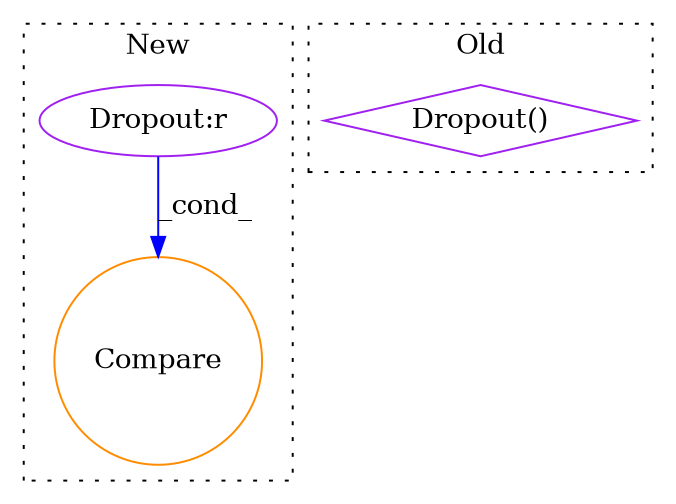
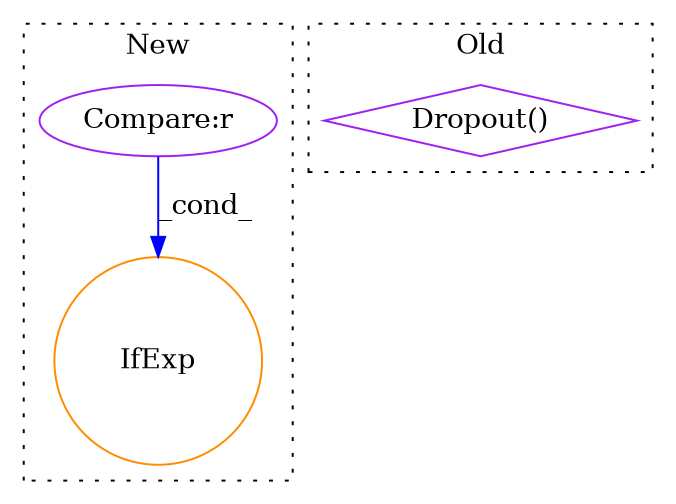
  digraph {
    node [color=purple]
-   n1 [a=51 l="4,6" label=Compare s="2311,2334" shape=circle color=darkorange]
-   n2 [a=40 l=19 label="Dropout:r" s=2315 shape=ellipse]
+   n1 [a=51 l="4,6" label=IfExp s="2311,2334" shape=circle color=darkorange]
+   n2 [a=40 l=19 label="Compare:r" s=2315 shape=ellipse]
    n3 [a=75 l=21 label="Dropout()" s=3529 shape=diamond]
    subgraph cluster_1 {
      label=New
      style=dotted
      n1
      n2
    }
    subgraph cluster_2 {
      label=Old
      style=dotted
      n3
    }
    n2 -> n1 [label=_cond_ color=blue]
  }
